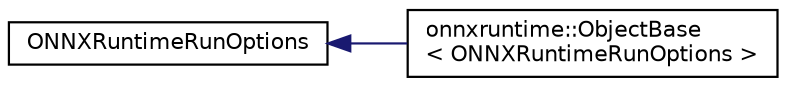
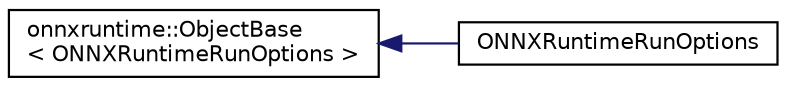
  digraph {
    rankdir=LR
    node [color=black fillcolor=white fontname=Helvetica fontsize=10 shape=record style=filled]
    n1 [height=0.2 label="onnxruntime::ObjectBase\l\< ONNXRuntimeRunOptions \>" width=0.4]
    n2 [height=0.2 label=ONNXRuntimeRunOptions width=0.4]
-   n2 -> n1 [color=midnightblue dir=back fontname=Helvetica fontsize=10 labelfontname=Helvetica labelfontsize=10 style=solid]
+   n1 -> n2 [color=midnightblue dir=back fontname=Helvetica fontsize=10 labelfontname=Helvetica labelfontsize=10 style=solid]
  }
